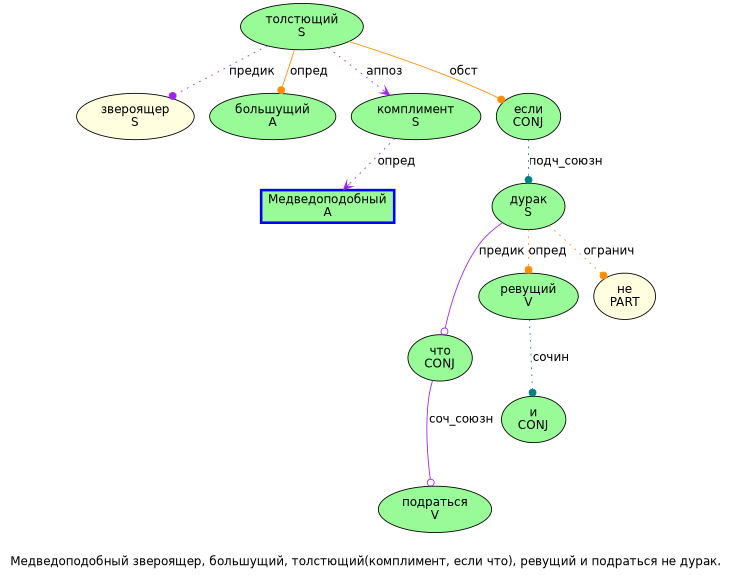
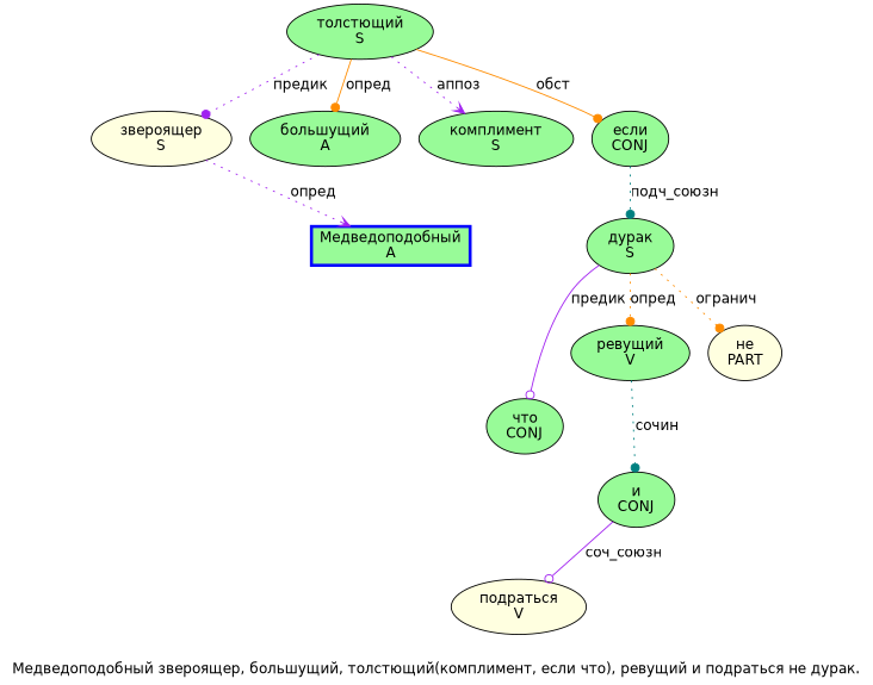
  digraph {
    fontname="DejaVu Sans"
    label="Медведоподобный звероящер, большущий, толстющий(комплимент, если что), ревущий и подраться не дурак."
    node [fillcolor=palegreen fontname="DejaVu Sans" penwidth=1 shape=ellipse style=filled]
    edge [arrowhead=dot color=purple fontname="DejaVu Sans" style=dotted]
    n1 [color=blue label="Медведоподобный\nA" penwidth=3 shape=box]
    n2 [fillcolor=lightyellow label="звероящер\nS"]
    n3 [label="большущий\nA"]
    n4 [label="толстющий\nS"]
    n5 [label="комплимент\nS"]
    n6 [label="если\nCONJ"]
    n7 [label="дурак\nS"]
    n8 [label="что\nCONJ"]
    n9 [label="ревущий\nV"]
    n10 [fillcolor=lightyellow label="не\nPART"]
    n11 [label="и\nCONJ"]
-   n12 [label="подраться\nV"]
-   n5 -> n1 [arrowhead=vee label="опред"]
+   n12 [fillcolor=lightyellow label="подраться\nV"]
+   n2 -> n1 [arrowhead=vee label="опред"]
    n4 -> n2 [label="предик"]
    n4 -> n3 [color=darkorange label="опред" style=solid]
    n4 -> n5 [arrowhead=vee label="аппоз"]
    n4 -> n6 [color=darkorange label="обст" style=solid]
    n6 -> n7 [color=teal label="подч_союзн"]
    n7 -> n8 [arrowhead=odot label="предик" style=solid]
    n7 -> n9 [color=darkorange label="опред"]
    n7 -> n10 [color=darkorange label="огранич"]
    n9 -> n11 [color=teal label="сочин"]
-   n8 -> n12 [arrowhead=odot label="соч_союзн" style=solid]
+   n11 -> n12 [arrowhead=odot label="соч_союзн" style=solid]
  }
